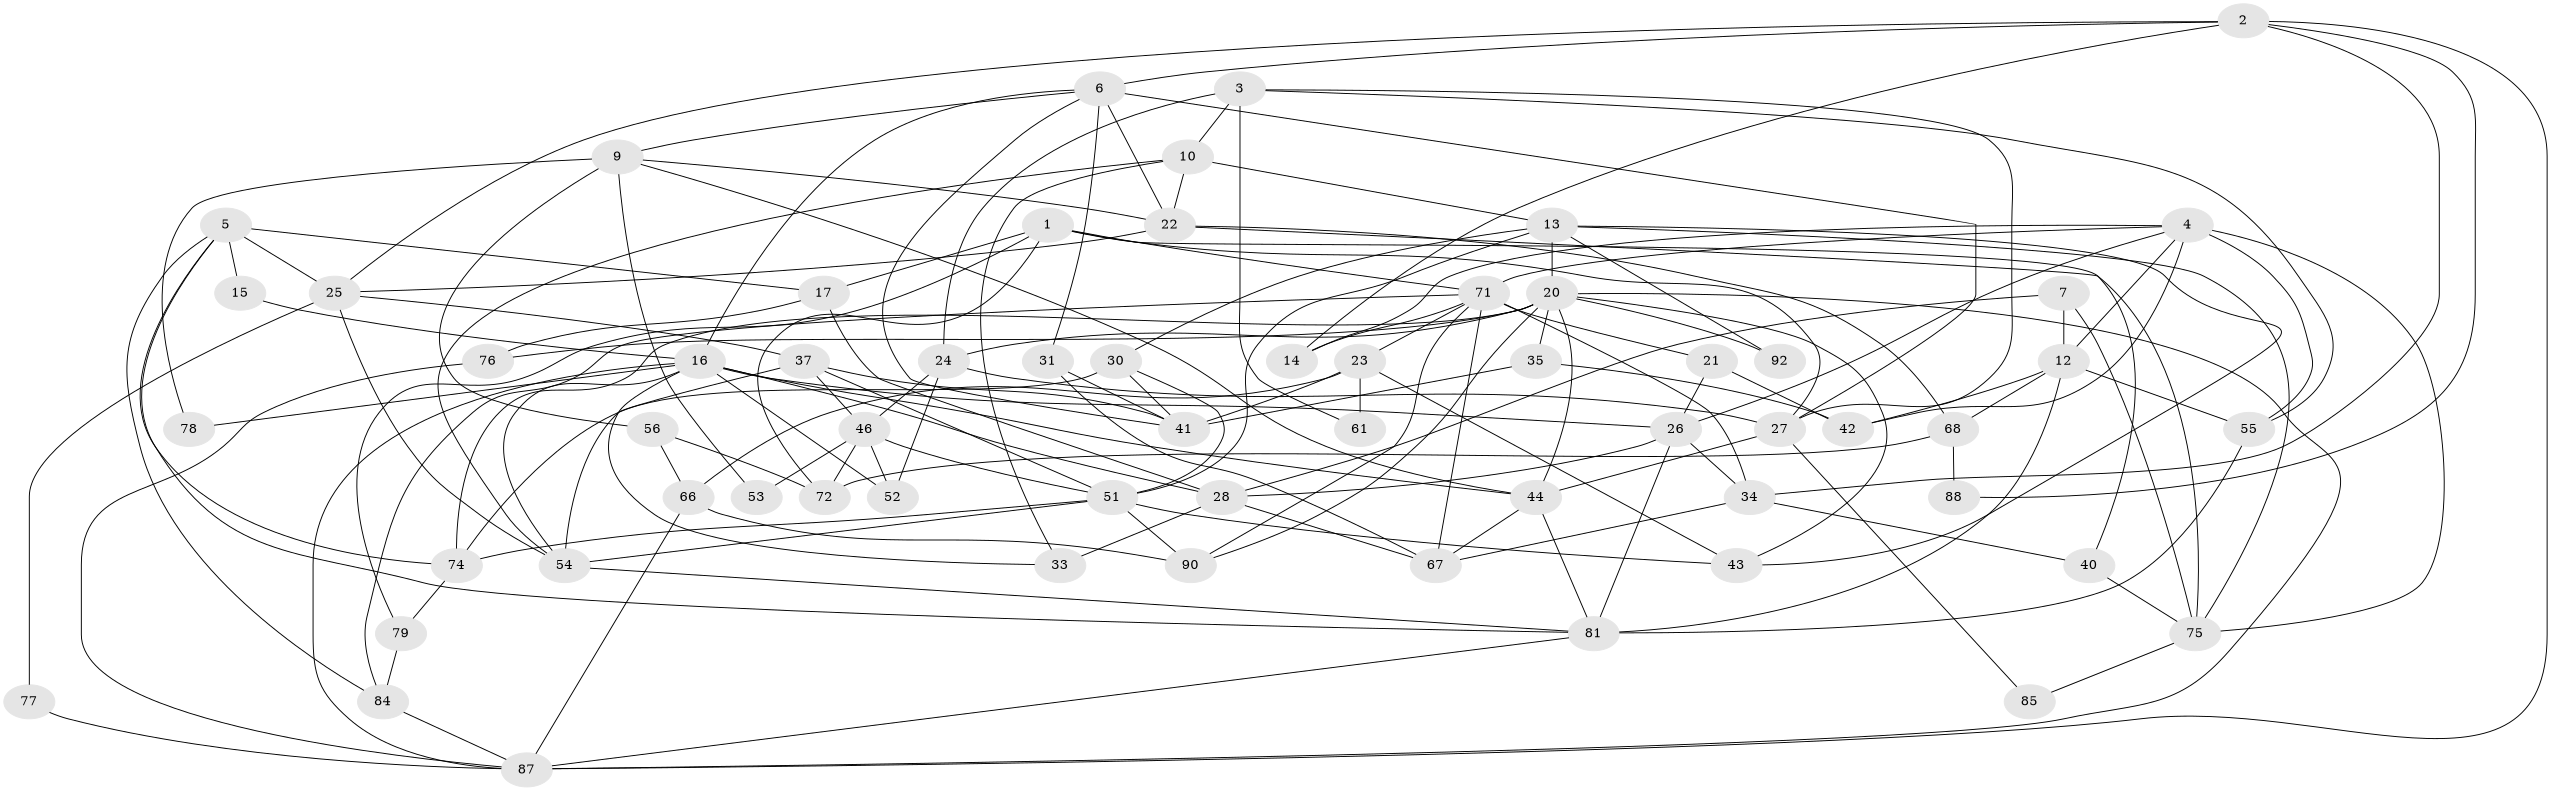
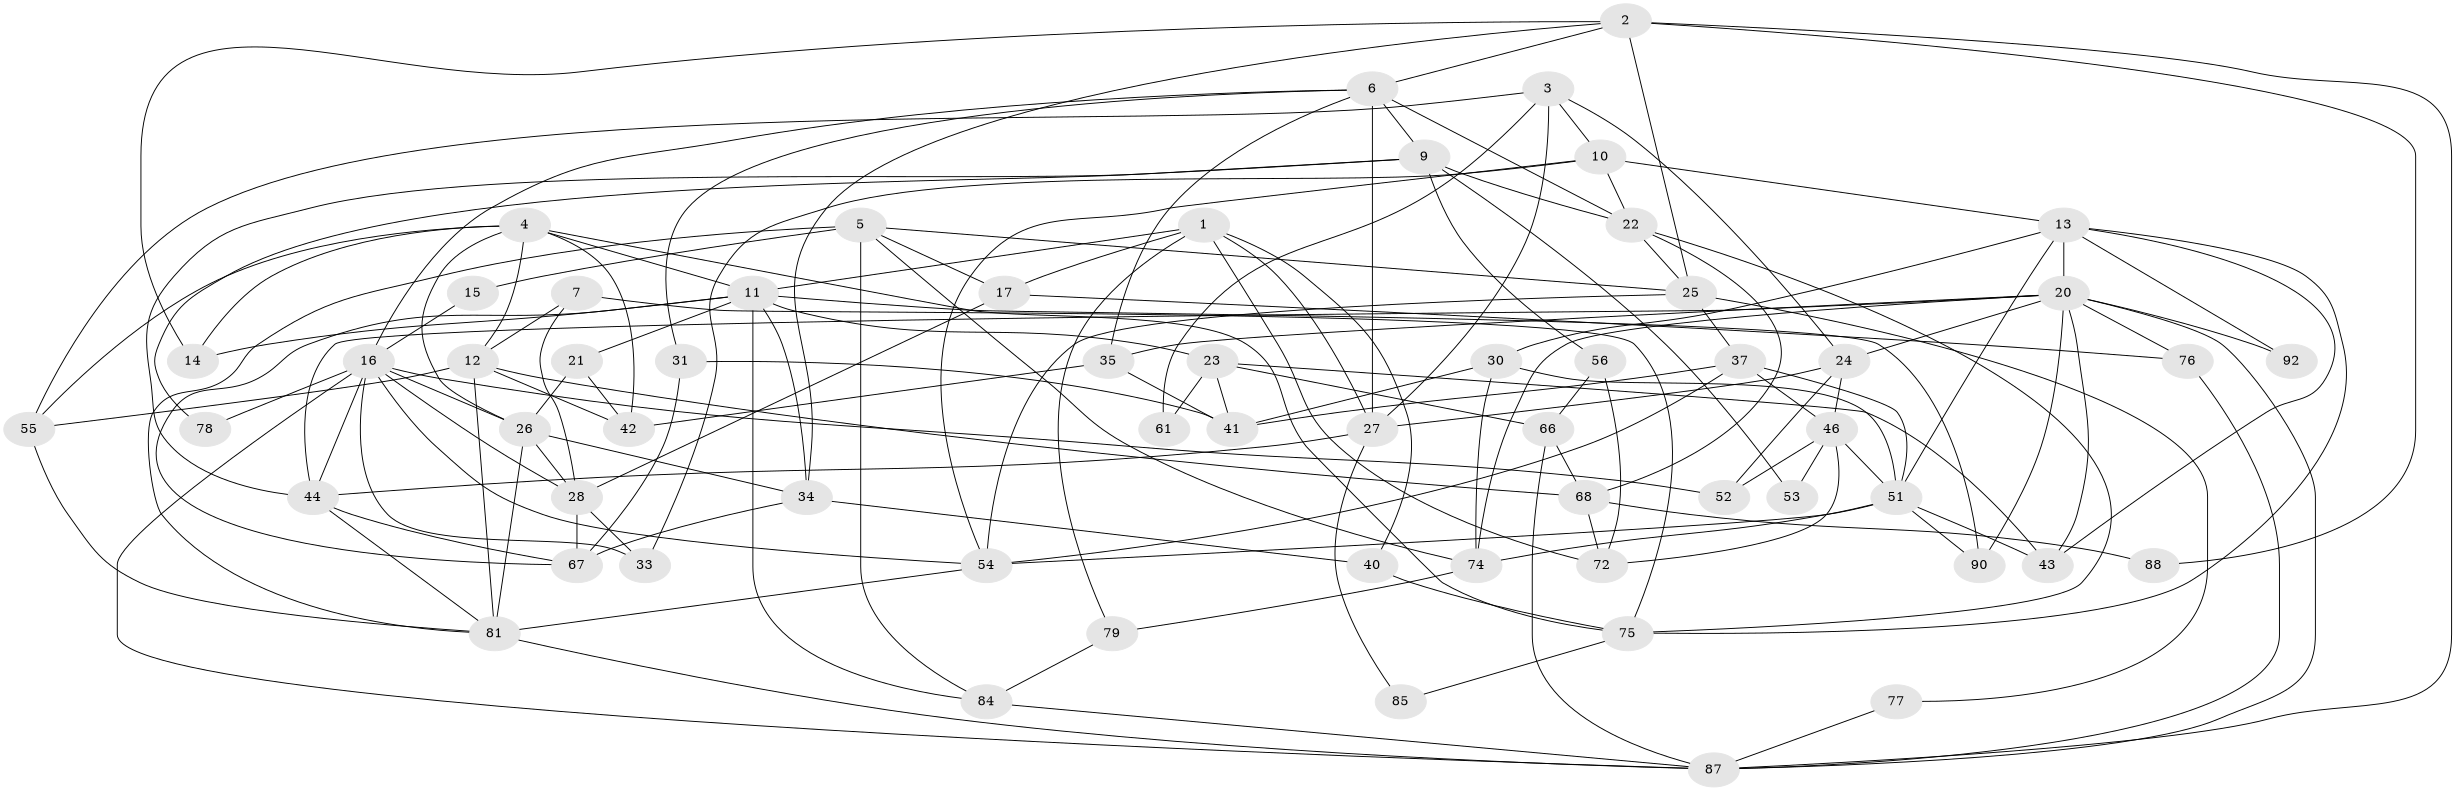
  graph {
    node [color=gray90 style=filled]
    1 [super="+8"]
-   11 [super="+45" label=71]
+   11 [super="+45"]
    17
    27 [super="+68"]
    n5 [label=40]
    72
    79
    14 [super="+50"]
    34 [super="+48"]
    84
    21
    23 [super="+58"]
    67
    90
    28 [super="+65"]
    76
    44 [super="+73"]
    85
    75 [super="+83"]
    2 [super="+49"]
    6 [super="+36"]
    25 [super="+38"]
    87 [super="+91"]
    88
    9 [super="+32"]
    16 [super="+29"]
    22 [super="+40"]
    31 [super="+59"]
    41 [super="+64"]
    53
    56
    78
    54 [super="+71"]
    37 [super="+63"]
    77
    3 [super="+18"]
    10
    24 [super="+39"]
    55 [super="+62"]
    61
    13 [super="+19"]
    33 [super="+60"]
    n43 [label=52]
    46 [super="+47"]
    30
    74
    51 [super="+94"]
    81 [super="+86"]
    4 [super="+80"]
    12 [super="+82"]
    26
    42
    n53 [label=68]
    5 [super="+89"]
    15
    7
    66 [super="+93"]
    20 [super="+52"]
    43
    92
    35
    1 -- 11
    1 -- 17
    1 -- 27
    1 -- n5
    1 -- 72
    1 -- 79
    11 -- 14
    11 -- 34
    11 -- 84
    11 -- 21
    11 -- 23
    11 -- 67
    11 -- 90
    17 -- 28
    17 -- 76
    27 -- 44
    27 -- 85
    n5 -- 75
    79 -- 84
    34 -- n5 [weight=2]
    34 -- 67
    84 -- 87
    21 -- 26
    21 -- 42
    23 -- 41
    23 -- 61
    23 -- 66
    23 -- 43
    28 -- 67
    28 -- 33
    76 -- 87
    44 -- 67
    44 -- 81
    75 -- 85
    2 -- 14
    2 -- 34
    2 -- 6
    2 -- 25
    2 -- 87
    2 -- 88
    6 -- 27
    6 -- 9
    6 -- 16
    6 -- 22
    6 -- 31
-   6 -- 41
+   6 -- 35
    25 -- 54
    25 -- 37
    25 -- 77
    9 -- 44
    9 -- 22
    9 -- 53
    9 -- 56
    9 -- 78
    16 -- 28
    16 -- 44
    16 -- 87
    16 -- 78
    16 -- 54
    16 -- 33
    16 -- n43
    16 -- 26
    22 -- 75
    22 -- 25
    22 -- n53
    31 -- 67 [weight=2]
    31 -- 41
    56 -- 72
    56 -- 66
    54 -- 81
    37 -- 41
    37 -- 54
    37 -- 46
    37 -- 51
    77 -- 87
    3 -- 27
    3 -- 10
    3 -- 24
    3 -- 55
    3 -- 61
    10 -- 22
    10 -- 54
    10 -- 13
    10 -- 33
    24 -- 27 [weight=2]
    24 -- n43
    24 -- 46
    55 -- 81
    13 -- 75
    13 -- 30
    13 -- 51
    13 -- 20
    13 -- 43
    13 -- 92
    46 -- 72
    46 -- 53
    46 -- n43
    46 -- 51 [weight=2]
    30 -- 41
    30 -- 74
    30 -- 51
    74 -- 79
    51 -- 90
    51 -- 54
    51 -- 74
    51 -- 43
    81 -- 87
    4 -- 11
    4 -- 14
    4 -- 75
    4 -- 55
    4 -- 12
    4 -- 26
    4 -- 42
    12 -- 55
    12 -- 81
    12 -- 42
    12 -- n53
    26 -- 34
    26 -- 28
    26 -- 81 [weight=2]
    n53 -- 72
    n53 -- 88
    5 -- 17
    5 -- 84
    5 -- 25
    5 -- 74
    5 -- 81
    5 -- 15
    15 -- 16
    7 -- 28
    7 -- 75
    7 -- 12
    66 -- 87
-   66 -- 90
+   66 -- n53
    20 -- 90
    20 -- 76
    20 -- 44
    20 -- 87
    20 -- 24
    20 -- 74
    20 -- 43
    20 -- 92
    20 -- 35
    35 -- 41
    35 -- 42
  }
